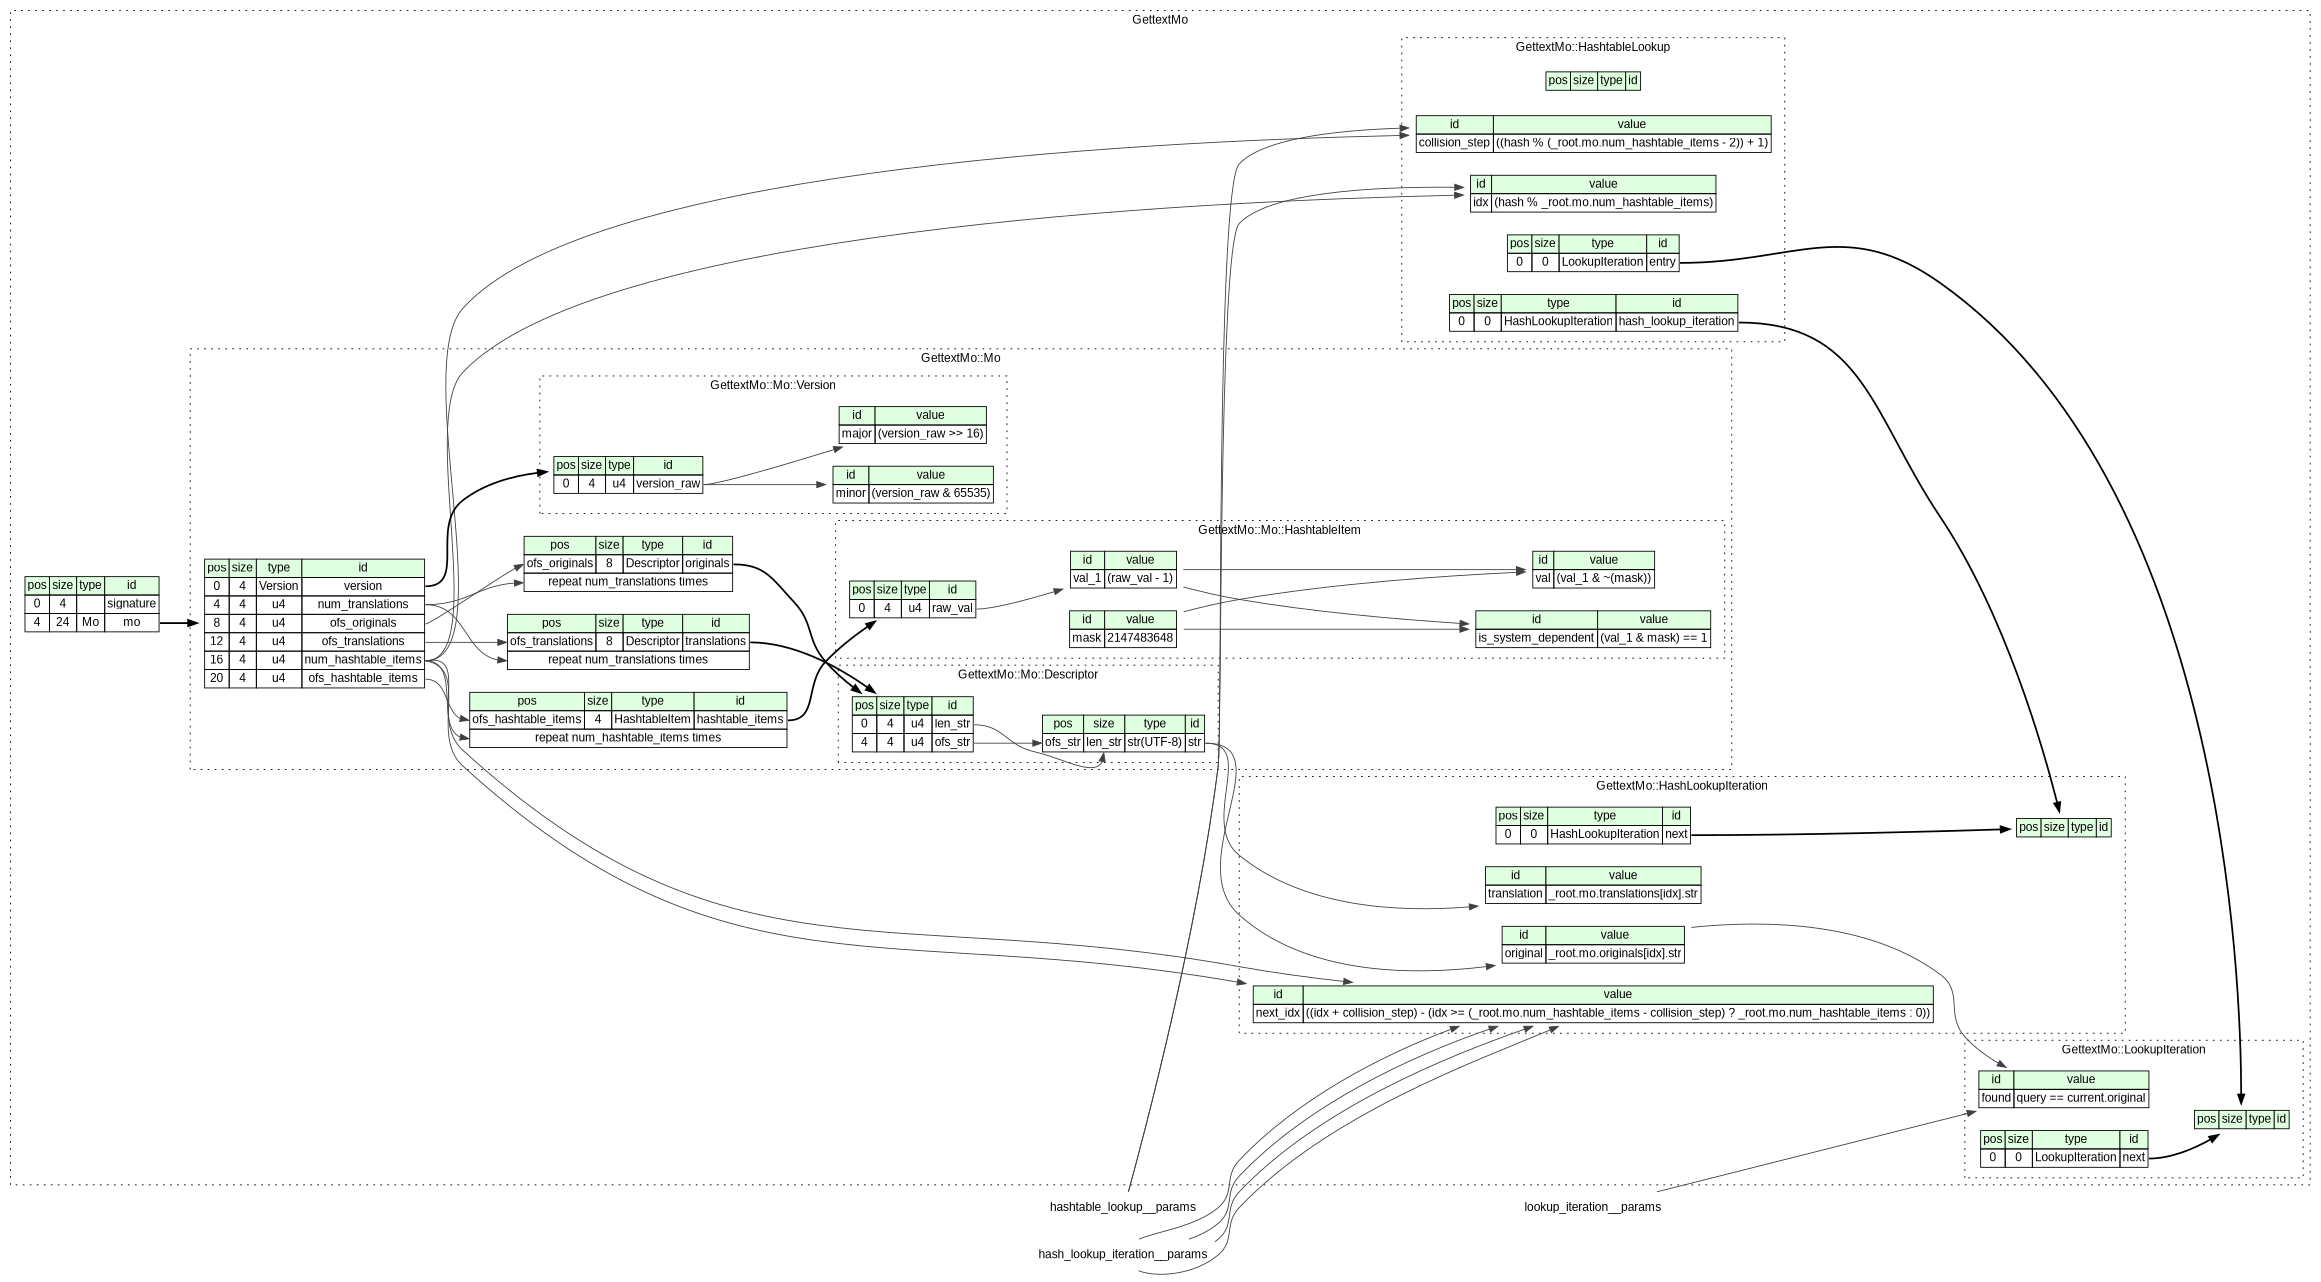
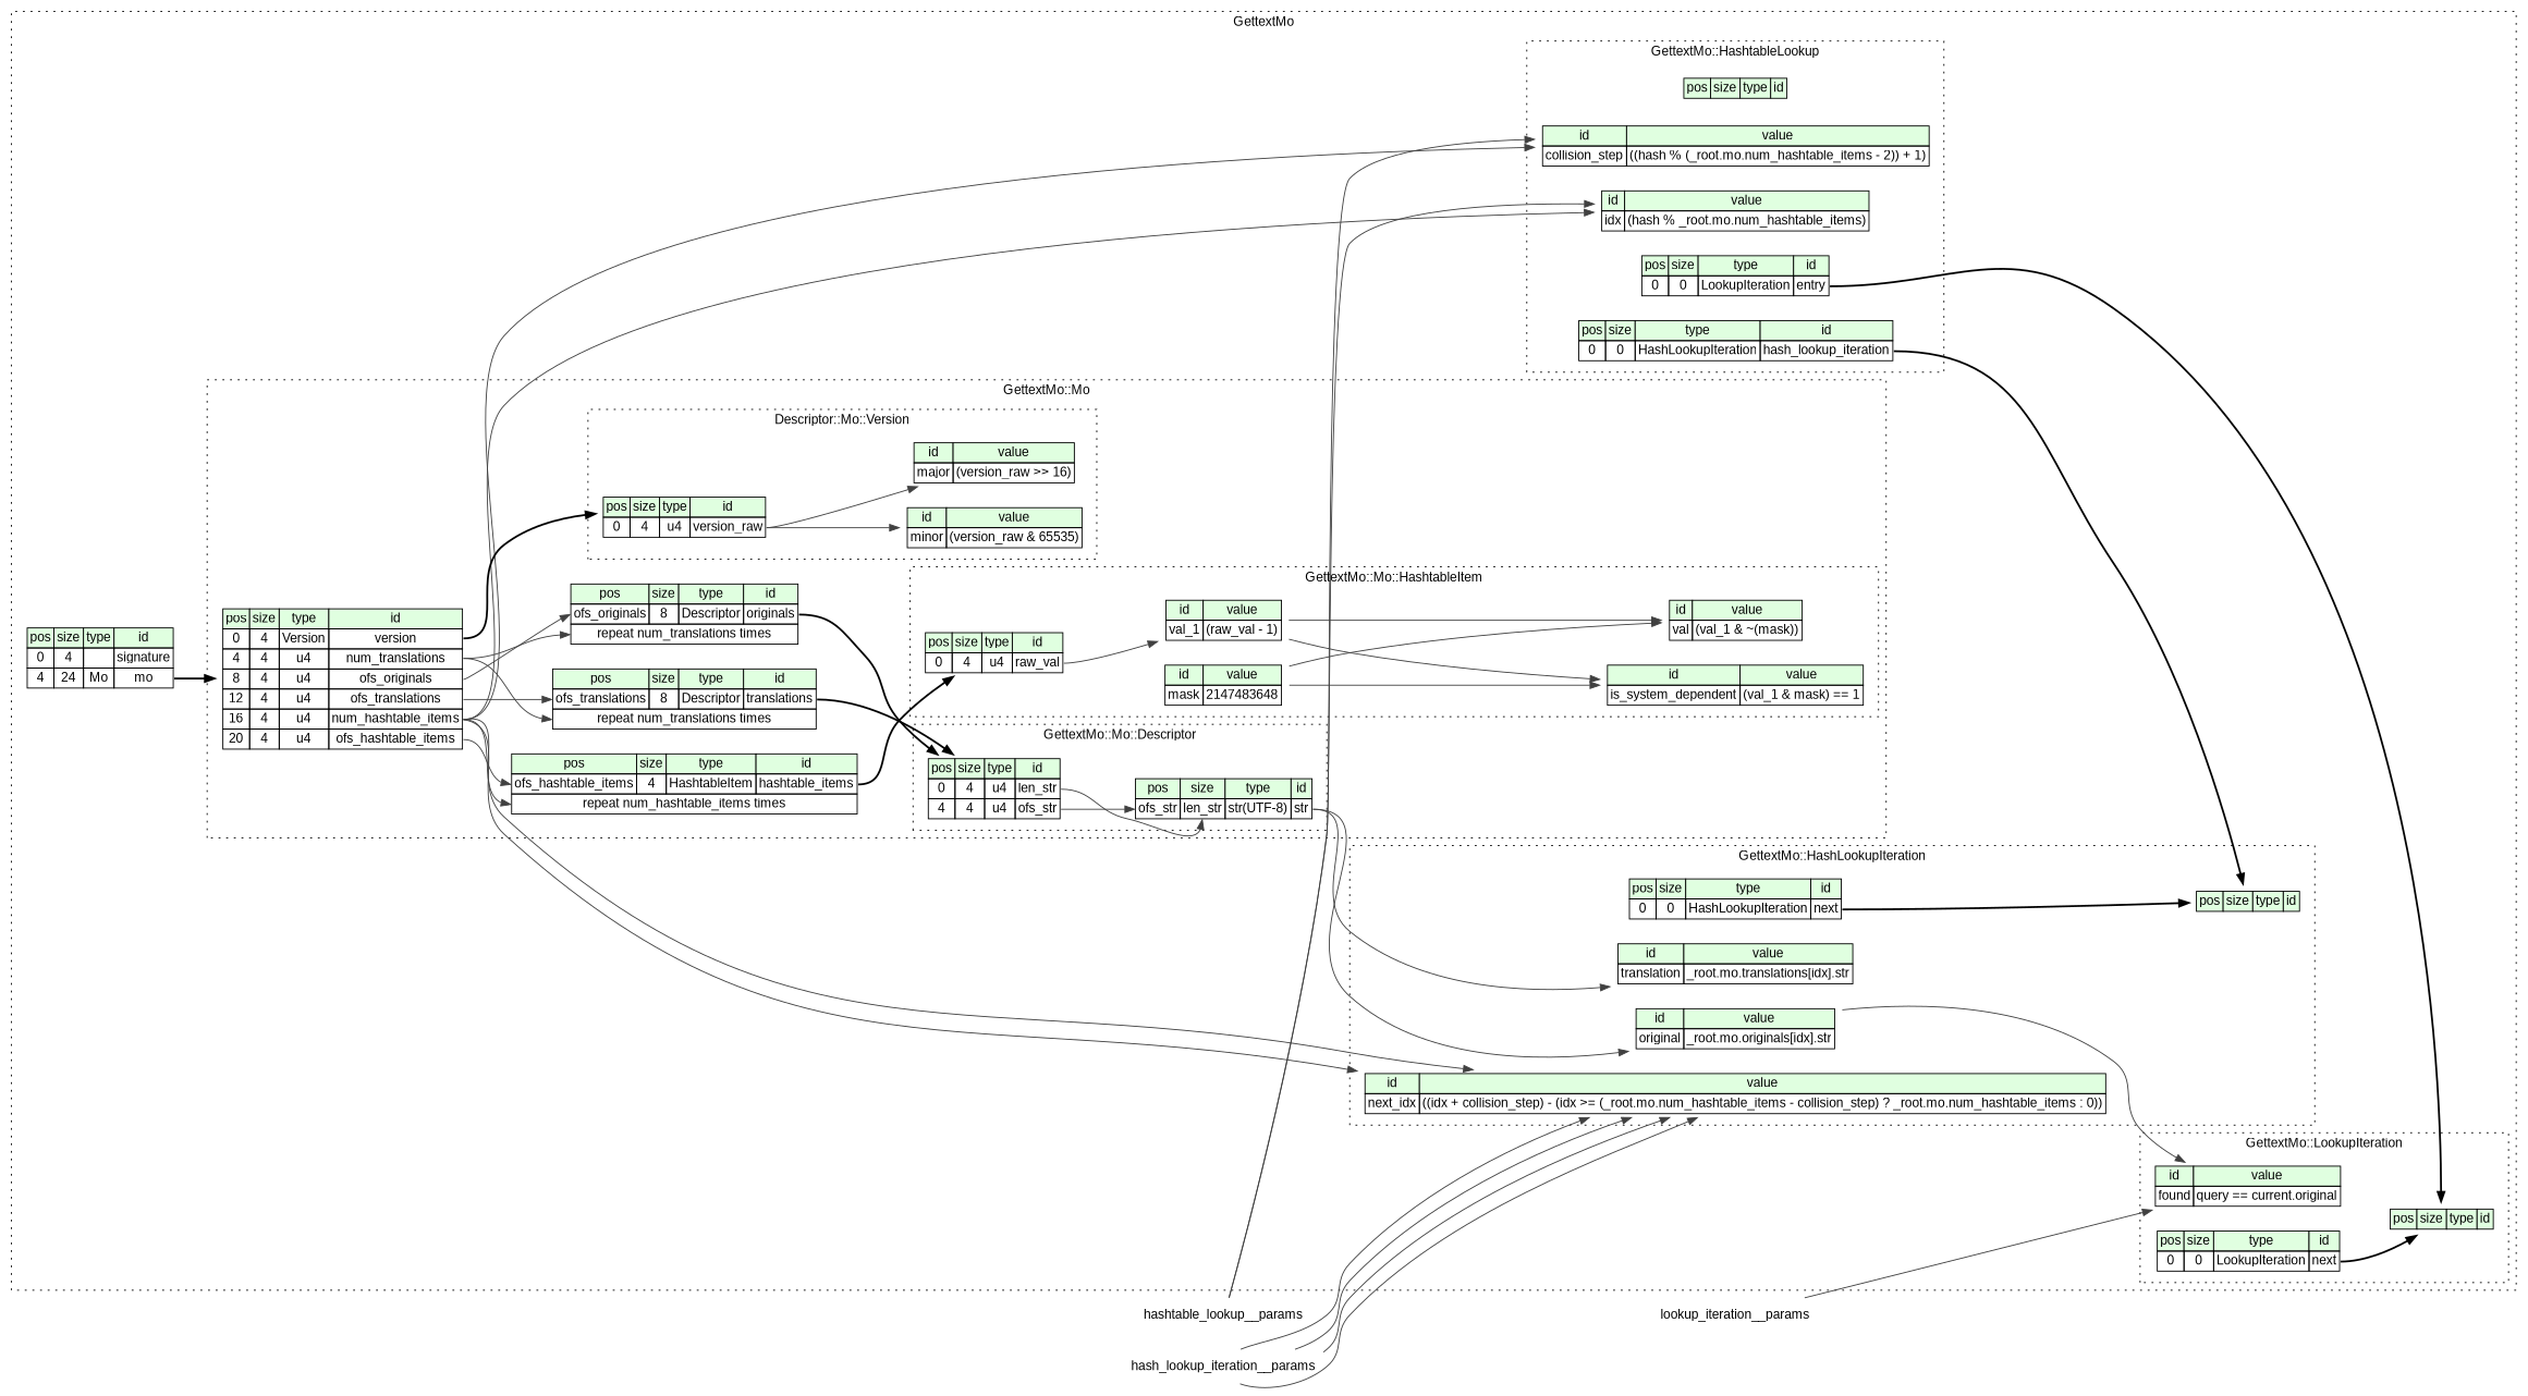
  digraph {
    rankdir=LR
    fontname="Liberation Sans"
    node [shape=plaintext fontname="Liberation Sans"]
    edge [color="#404040" tailport=num_hashtable_items_type fontname="Liberation Sans"]
    n1 [label=<<TABLE BORDER="0" CELLBORDER="1" CELLSPACING="0"> 				<TR><TD BGCOLOR="#E0FFE0">pos</TD><TD BGCOLOR="#E0FFE0">size</TD><TD BGCOLOR="#E0FFE0">type</TD><TD BGCOLOR="#E0FFE0">id</TD></TR> 			</TABLE>>]
    n2 [label=<<TABLE BORDER="0" CELLBORDER="1" CELLSPACING="0"> 				<TR><TD BGCOLOR="#E0FFE0">id</TD><TD BGCOLOR="#E0FFE0">value</TD></TR> 				<TR><TD>original</TD><TD>_root.mo.originals[idx].str</TD></TR> 			</TABLE>>]
    n3 [label=<<TABLE BORDER="0" CELLBORDER="1" CELLSPACING="0"> 				<TR><TD BGCOLOR="#E0FFE0">id</TD><TD BGCOLOR="#E0FFE0">value</TD></TR> 				<TR><TD>translation</TD><TD>_root.mo.translations[idx].str</TD></TR> 			</TABLE>>]
    n4 [label=<<TABLE BORDER="0" CELLBORDER="1" CELLSPACING="0"> 				<TR><TD BGCOLOR="#E0FFE0">id</TD><TD BGCOLOR="#E0FFE0">value</TD></TR> 				<TR><TD>next_idx</TD><TD>((idx + collision_step) - (idx &gt;= (_root.mo.num_hashtable_items - collision_step) ? _root.mo.num_hashtable_items : 0))</TD></TR> 			</TABLE>>]
    n5 [label=<<TABLE BORDER="0" CELLBORDER="1" CELLSPACING="0"> 				<TR><TD BGCOLOR="#E0FFE0">pos</TD><TD BGCOLOR="#E0FFE0">size</TD><TD BGCOLOR="#E0FFE0">type</TD><TD BGCOLOR="#E0FFE0">id</TD></TR> 				<TR><TD PORT="next_pos">0</TD><TD PORT="next_size">0</TD><TD>HashLookupIteration</TD><TD PORT="next_type">next</TD></TR> 			</TABLE>>]
    n6 [label=<<TABLE BORDER="0" CELLBORDER="1" CELLSPACING="0"> 				<TR><TD BGCOLOR="#E0FFE0">pos</TD><TD BGCOLOR="#E0FFE0">size</TD><TD BGCOLOR="#E0FFE0">type</TD><TD BGCOLOR="#E0FFE0">id</TD></TR> 			</TABLE>>]
    n7 [label=<<TABLE BORDER="0" CELLBORDER="1" CELLSPACING="0"> 				<TR><TD BGCOLOR="#E0FFE0">id</TD><TD BGCOLOR="#E0FFE0">value</TD></TR> 				<TR><TD>found</TD><TD>query == current.original</TD></TR> 			</TABLE>>]
    n8 [label=<<TABLE BORDER="0" CELLBORDER="1" CELLSPACING="0"> 				<TR><TD BGCOLOR="#E0FFE0">pos</TD><TD BGCOLOR="#E0FFE0">size</TD><TD BGCOLOR="#E0FFE0">type</TD><TD BGCOLOR="#E0FFE0">id</TD></TR> 				<TR><TD PORT="next_pos">0</TD><TD PORT="next_size">0</TD><TD>LookupIteration</TD><TD PORT="next_type">next</TD></TR> 			</TABLE>>]
    n9 [label=<<TABLE BORDER="0" CELLBORDER="1" CELLSPACING="0"> 				<TR><TD BGCOLOR="#E0FFE0">pos</TD><TD BGCOLOR="#E0FFE0">size</TD><TD BGCOLOR="#E0FFE0">type</TD><TD BGCOLOR="#E0FFE0">id</TD></TR> 			</TABLE>>]
    n10 [label=<<TABLE BORDER="0" CELLBORDER="1" CELLSPACING="0"> 				<TR><TD BGCOLOR="#E0FFE0">id</TD><TD BGCOLOR="#E0FFE0">value</TD></TR> 				<TR><TD>collision_step</TD><TD>((hash % (_root.mo.num_hashtable_items - 2)) + 1)</TD></TR> 			</TABLE>>]
    n11 [label=<<TABLE BORDER="0" CELLBORDER="1" CELLSPACING="0"> 				<TR><TD BGCOLOR="#E0FFE0">id</TD><TD BGCOLOR="#E0FFE0">value</TD></TR> 				<TR><TD>idx</TD><TD>(hash % _root.mo.num_hashtable_items)</TD></TR> 			</TABLE>>]
    n12 [label=<<TABLE BORDER="0" CELLBORDER="1" CELLSPACING="0"> 				<TR><TD BGCOLOR="#E0FFE0">pos</TD><TD BGCOLOR="#E0FFE0">size</TD><TD BGCOLOR="#E0FFE0">type</TD><TD BGCOLOR="#E0FFE0">id</TD></TR> 				<TR><TD PORT="hash_lookup_iteration_pos">0</TD><TD PORT="hash_lookup_iteration_size">0</TD><TD>HashLookupIteration</TD><TD PORT="hash_lookup_iteration_type">hash_lookup_iteration</TD></TR> 			</TABLE>>]
    n13 [label=<<TABLE BORDER="0" CELLBORDER="1" CELLSPACING="0"> 				<TR><TD BGCOLOR="#E0FFE0">pos</TD><TD BGCOLOR="#E0FFE0">size</TD><TD BGCOLOR="#E0FFE0">type</TD><TD BGCOLOR="#E0FFE0">id</TD></TR> 				<TR><TD PORT="entry_pos">0</TD><TD PORT="entry_size">0</TD><TD>LookupIteration</TD><TD PORT="entry_type">entry</TD></TR> 			</TABLE>>]
    n14 [label=<<TABLE BORDER="0" CELLBORDER="1" CELLSPACING="0"> 					<TR><TD BGCOLOR="#E0FFE0">pos</TD><TD BGCOLOR="#E0FFE0">size</TD><TD BGCOLOR="#E0FFE0">type</TD><TD BGCOLOR="#E0FFE0">id</TD></TR> 					<TR><TD PORT="version_raw_pos">0</TD><TD PORT="version_raw_size">4</TD><TD>u4</TD><TD PORT="version_raw_type">version_raw</TD></TR> 				</TABLE>>]
    n15 [label=<<TABLE BORDER="0" CELLBORDER="1" CELLSPACING="0"> 					<TR><TD BGCOLOR="#E0FFE0">id</TD><TD BGCOLOR="#E0FFE0">value</TD></TR> 					<TR><TD>major</TD><TD>(version_raw &gt;&gt; 16)</TD></TR> 				</TABLE>>]
    n16 [label=<<TABLE BORDER="0" CELLBORDER="1" CELLSPACING="0"> 					<TR><TD BGCOLOR="#E0FFE0">id</TD><TD BGCOLOR="#E0FFE0">value</TD></TR> 					<TR><TD>minor</TD><TD>(version_raw &amp; 65535)</TD></TR> 				</TABLE>>]
    n17 [label=<<TABLE BORDER="0" CELLBORDER="1" CELLSPACING="0"> 					<TR><TD BGCOLOR="#E0FFE0">pos</TD><TD BGCOLOR="#E0FFE0">size</TD><TD BGCOLOR="#E0FFE0">type</TD><TD BGCOLOR="#E0FFE0">id</TD></TR> 					<TR><TD PORT="raw_val_pos">0</TD><TD PORT="raw_val_size">4</TD><TD>u4</TD><TD PORT="raw_val_type">raw_val</TD></TR> 				</TABLE>>]
    n18 [label=<<TABLE BORDER="0" CELLBORDER="1" CELLSPACING="0"> 					<TR><TD BGCOLOR="#E0FFE0">id</TD><TD BGCOLOR="#E0FFE0">value</TD></TR> 					<TR><TD>mask</TD><TD>2147483648</TD></TR> 				</TABLE>>]
    n19 [label=<<TABLE BORDER="0" CELLBORDER="1" CELLSPACING="0"> 					<TR><TD BGCOLOR="#E0FFE0">id</TD><TD BGCOLOR="#E0FFE0">value</TD></TR> 					<TR><TD>val_1</TD><TD>(raw_val - 1)</TD></TR> 				</TABLE>>]
    n20 [label=<<TABLE BORDER="0" CELLBORDER="1" CELLSPACING="0"> 					<TR><TD BGCOLOR="#E0FFE0">id</TD><TD BGCOLOR="#E0FFE0">value</TD></TR> 					<TR><TD>is_system_dependent</TD><TD>(val_1 &amp; mask) == 1</TD></TR> 				</TABLE>>]
    n21 [label=<<TABLE BORDER="0" CELLBORDER="1" CELLSPACING="0"> 					<TR><TD BGCOLOR="#E0FFE0">id</TD><TD BGCOLOR="#E0FFE0">value</TD></TR> 					<TR><TD>val</TD><TD>(val_1 &amp; ~(mask))</TD></TR> 				</TABLE>>]
    n22 [label=<<TABLE BORDER="0" CELLBORDER="1" CELLSPACING="0"> 					<TR><TD BGCOLOR="#E0FFE0">pos</TD><TD BGCOLOR="#E0FFE0">size</TD><TD BGCOLOR="#E0FFE0">type</TD><TD BGCOLOR="#E0FFE0">id</TD></TR> 					<TR><TD PORT="len_str_pos">0</TD><TD PORT="len_str_size">4</TD><TD>u4</TD><TD PORT="len_str_type">len_str</TD></TR> 					<TR><TD PORT="ofs_str_pos">4</TD><TD PORT="ofs_str_size">4</TD><TD>u4</TD><TD PORT="ofs_str_type">ofs_str</TD></TR> 				</TABLE>>]
    n23 [label=<<TABLE BORDER="0" CELLBORDER="1" CELLSPACING="0"> 					<TR><TD BGCOLOR="#E0FFE0">pos</TD><TD BGCOLOR="#E0FFE0">size</TD><TD BGCOLOR="#E0FFE0">type</TD><TD BGCOLOR="#E0FFE0">id</TD></TR> 					<TR><TD PORT="str_pos">ofs_str</TD><TD PORT="str_size">len_str</TD><TD>str(UTF-8)</TD><TD PORT="str_type">str</TD></TR> 				</TABLE>>]
    n24 [label=<<TABLE BORDER="0" CELLBORDER="1" CELLSPACING="0"> 				<TR><TD BGCOLOR="#E0FFE0">pos</TD><TD BGCOLOR="#E0FFE0">size</TD><TD BGCOLOR="#E0FFE0">type</TD><TD BGCOLOR="#E0FFE0">id</TD></TR> 				<TR><TD PORT="version_pos">0</TD><TD PORT="version_size">4</TD><TD>Version</TD><TD PORT="version_type">version</TD></TR> 				<TR><TD PORT="num_translations_pos">4</TD><TD PORT="num_translations_size">4</TD><TD>u4</TD><TD PORT="num_translations_type">num_translations</TD></TR> 				<TR><TD PORT="ofs_originals_pos">8</TD><TD PORT="ofs_originals_size">4</TD><TD>u4</TD><TD PORT="ofs_originals_type">ofs_originals</TD></TR> 				<TR><TD PORT="ofs_translations_pos">12</TD><TD PORT="ofs_translations_size">4</TD><TD>u4</TD><TD PORT="ofs_translations_type">ofs_translations</TD></TR> 				<TR><TD PORT="num_hashtable_items_pos">16</TD><TD PORT="num_hashtable_items_size">4</TD><TD>u4</TD><TD PORT="num_hashtable_items_type">num_hashtable_items</TD></TR> 				<TR><TD PORT="ofs_hashtable_items_pos">20</TD><TD PORT="ofs_hashtable_items_size">4</TD><TD>u4</TD><TD PORT="ofs_hashtable_items_type">ofs_hashtable_items</TD></TR> 			</TABLE>>]
    n25 [label=<<TABLE BORDER="0" CELLBORDER="1" CELLSPACING="0"> 				<TR><TD BGCOLOR="#E0FFE0">pos</TD><TD BGCOLOR="#E0FFE0">size</TD><TD BGCOLOR="#E0FFE0">type</TD><TD BGCOLOR="#E0FFE0">id</TD></TR> 				<TR><TD PORT="originals_pos">ofs_originals</TD><TD PORT="originals_size">8</TD><TD>Descriptor</TD><TD PORT="originals_type">originals</TD></TR> 				<TR><TD COLSPAN="4" PORT="originals__repeat">repeat num_translations times</TD></TR> 			</TABLE>>]
    n26 [label=<<TABLE BORDER="0" CELLBORDER="1" CELLSPACING="0"> 				<TR><TD BGCOLOR="#E0FFE0">pos</TD><TD BGCOLOR="#E0FFE0">size</TD><TD BGCOLOR="#E0FFE0">type</TD><TD BGCOLOR="#E0FFE0">id</TD></TR> 				<TR><TD PORT="translations_pos">ofs_translations</TD><TD PORT="translations_size">8</TD><TD>Descriptor</TD><TD PORT="translations_type">translations</TD></TR> 				<TR><TD COLSPAN="4" PORT="translations__repeat">repeat num_translations times</TD></TR> 			</TABLE>>]
    n27 [label=<<TABLE BORDER="0" CELLBORDER="1" CELLSPACING="0"> 				<TR><TD BGCOLOR="#E0FFE0">pos</TD><TD BGCOLOR="#E0FFE0">size</TD><TD BGCOLOR="#E0FFE0">type</TD><TD BGCOLOR="#E0FFE0">id</TD></TR> 				<TR><TD PORT="hashtable_items_pos">ofs_hashtable_items</TD><TD PORT="hashtable_items_size">4</TD><TD>HashtableItem</TD><TD PORT="hashtable_items_type">hashtable_items</TD></TR> 				<TR><TD COLSPAN="4" PORT="hashtable_items__repeat">repeat num_hashtable_items times</TD></TR> 			</TABLE>>]
    n28 [label=<<TABLE BORDER="0" CELLBORDER="1" CELLSPACING="0"> 			<TR><TD BGCOLOR="#E0FFE0">pos</TD><TD BGCOLOR="#E0FFE0">size</TD><TD BGCOLOR="#E0FFE0">type</TD><TD BGCOLOR="#E0FFE0">id</TD></TR> 			<TR><TD PORT="signature_pos">0</TD><TD PORT="signature_size">4</TD><TD></TD><TD PORT="signature_type">signature</TD></TR> 			<TR><TD PORT="mo_pos">4</TD><TD PORT="mo_size">24</TD><TD>Mo</TD><TD PORT="mo_type">mo</TD></TR> 		</TABLE>>]
    hash_lookup_iteration__params
    lookup_iteration__params
    hashtable_lookup__params
    subgraph cluster_1 {
      label=GettextMo
      style=dotted
      n28
      subgraph cluster_2 {
        label="GettextMo::HashLookupIteration"
        style=dotted
        n1
        n2
        n3
        n4
        n5
      }
      subgraph cluster_3 {
        label="GettextMo::LookupIteration"
        style=dotted
        n6
        n7
        n8
      }
      subgraph cluster_4 {
        label="GettextMo::HashtableLookup"
        style=dotted
        n9
        n10
        n11
        n12
        n13
      }
      subgraph cluster_5 {
        label="GettextMo::Mo"
        style=dotted
        n24
        n25
        n26
        n27
        subgraph cluster_6 {
-         label="GettextMo::Mo::Version"
+         label="Descriptor::Mo::Version"
          style=dotted
          n14
          n15
          n16
        }
        subgraph cluster_7 {
          label="GettextMo::Mo::HashtableItem"
          style=dotted
          n17
          n18
          n19
          n20
          n21
        }
        subgraph cluster_8 {
          label="GettextMo::Mo::Descriptor"
          style=dotted
          n22
          n23
        }
      }
    }
    n2 -> n7 [tailport=original_type]
    n5 -> n1 [style=bold tailport=next_type color=""]
    n8 -> n6 [style=bold tailport=next_type color=""]
    n12 -> n1 [style=bold tailport=hash_lookup_iteration_type color=""]
    n13 -> n6 [style=bold tailport=entry_type color=""]
    n14 -> n15 [tailport=version_raw_type]
    n14 -> n16 [tailport=version_raw_type]
    n17 -> n19 [tailport=raw_val_type]
    n18 -> n20 [tailport=mask_type]
    n18 -> n21 [tailport=mask_type]
    n19 -> n20 [tailport=val_1_type]
    n19 -> n21 [tailport=val_1_type]
    n22 -> n23 [headport=str_pos tailport=ofs_str_type]
    n22 -> n23 [headport=str_size tailport=len_str_type]
    n23 -> n2 [tailport=str_type]
    n23 -> n3 [tailport=str_type]
    n24 -> n4
    n24 -> n4
    n24 -> n10
    n24 -> n11
    n24 -> n14 [style=bold tailport=version_type color=""]
    n24 -> n25 [headport=originals_pos tailport=ofs_originals_type]
    n24 -> n25 [headport=originals__repeat tailport=num_translations_type]
    n24 -> n26 [headport=translations_pos tailport=ofs_translations_type]
    n24 -> n26 [headport=translations__repeat tailport=num_translations_type]
    n24 -> n27 [headport=hashtable_items_pos tailport=ofs_hashtable_items_type]
    n24 -> n27 [headport=hashtable_items__repeat]
    n25 -> n22 [style=bold tailport=originals_type color=""]
    n26 -> n22 [style=bold tailport=translations_type color=""]
    n27 -> n17 [style=bold tailport=hashtable_items_type color=""]
    n28 -> n24 [style=bold tailport=mo_type color=""]
    hash_lookup_iteration__params -> n4 [tailport=idx_type]
    hash_lookup_iteration__params -> n4 [tailport=collision_step_type]
    hash_lookup_iteration__params -> n4 [tailport=idx_type]
    hash_lookup_iteration__params -> n4 [tailport=collision_step_type]
    lookup_iteration__params -> n7 [tailport=query_type]
    hashtable_lookup__params -> n10 [tailport=hash_type]
    hashtable_lookup__params -> n11 [tailport=hash_type]
  }
